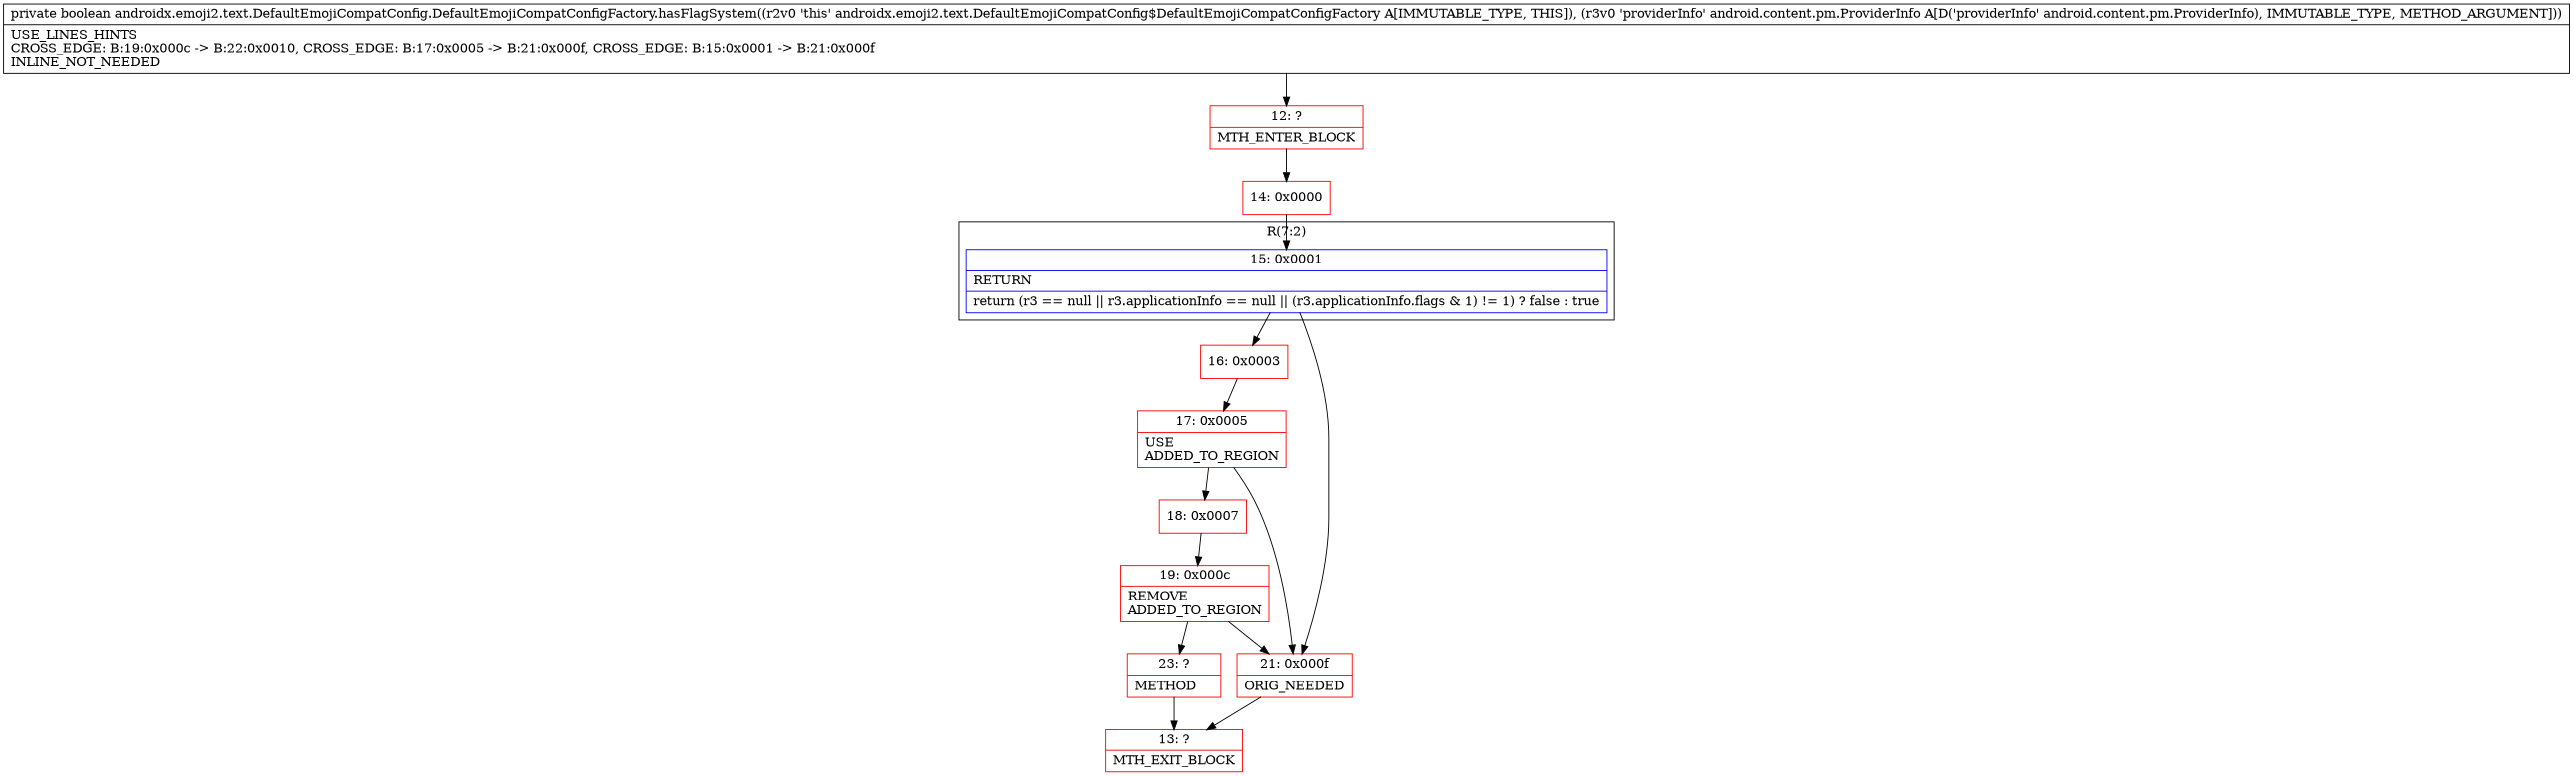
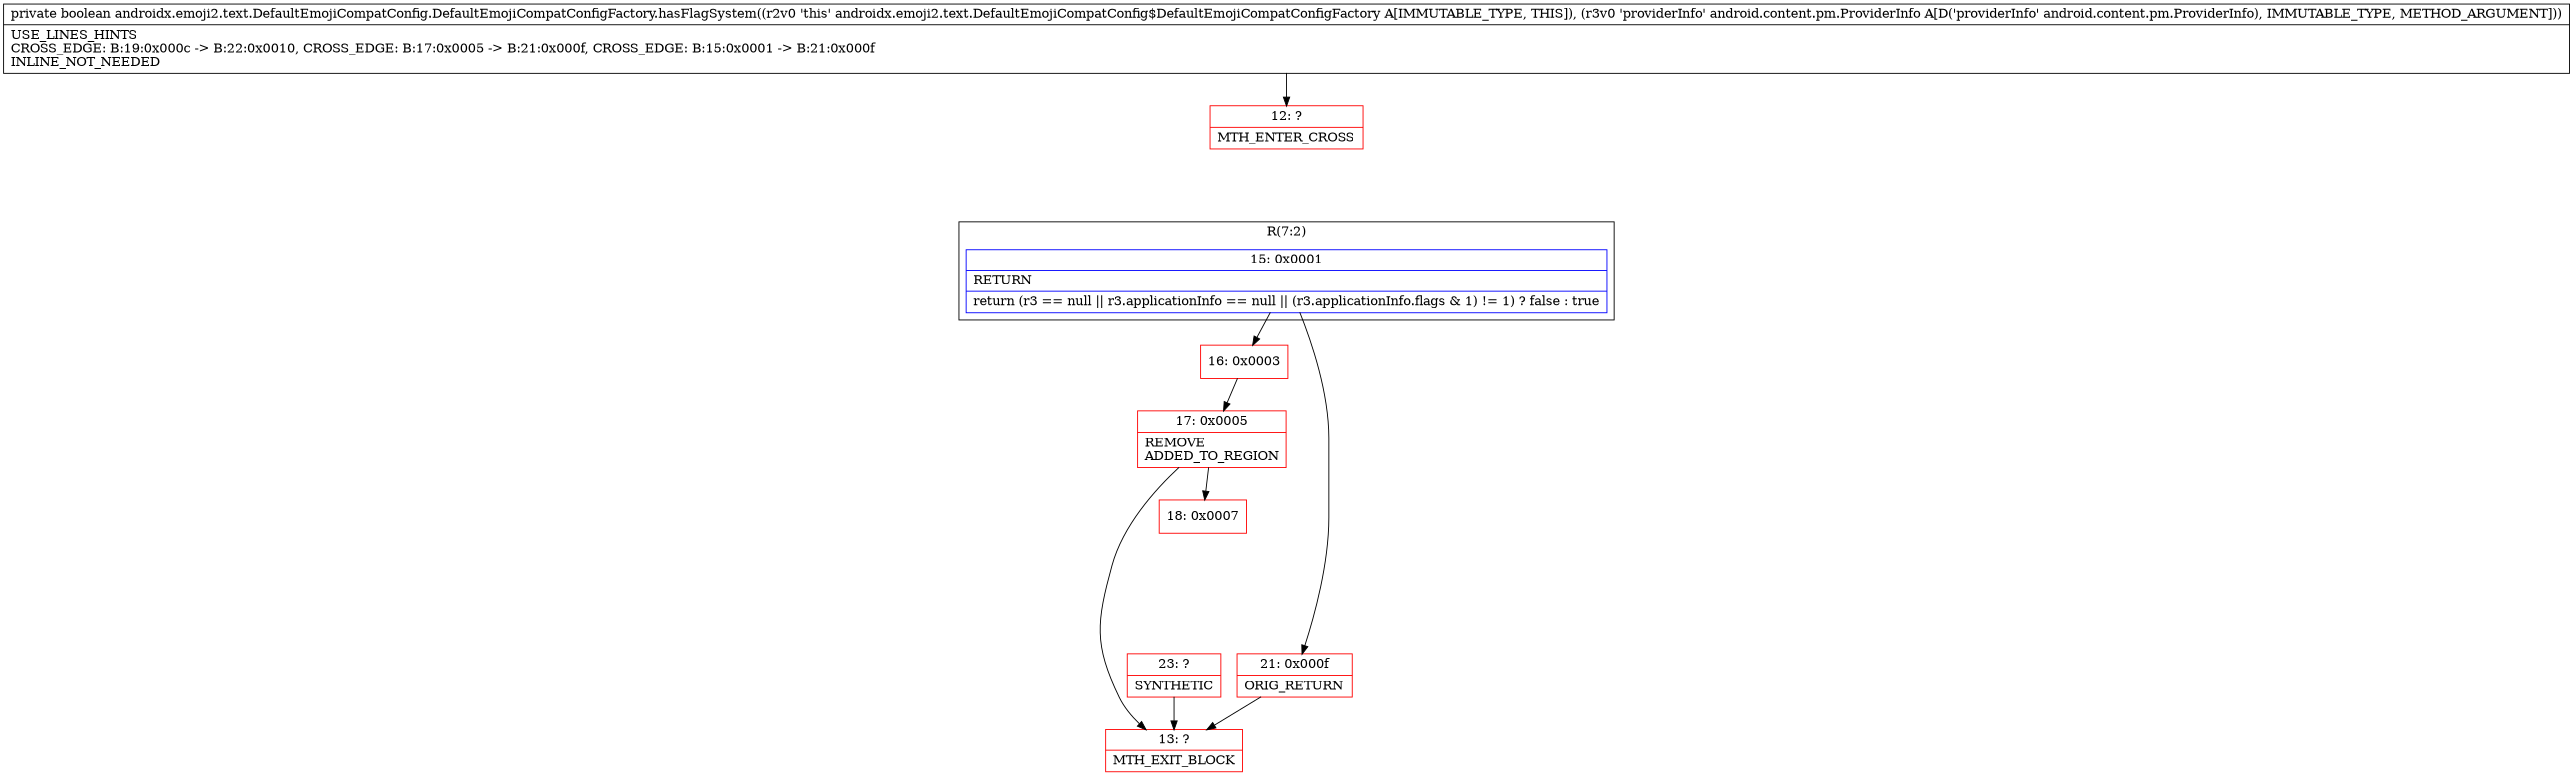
  digraph {
    node [color=red shape=record]
    n1 [color=blue label="{15\:\ 0x0001|RETURN\l|return (r3 == null \|\| r3.applicationInfo == null \|\| (r3.applicationInfo.flags & 1) != 1) ? false : true\l}"]
    n2 [label="{16\:\ 0x0003}"]
-   n3 [label="{21\:\ 0x000f|ORIG_NEEDED\l}"]
-   n4 [label="{17\:\ 0x0005|USE\lADDED_TO_REGION\l}"]
+   n3 [label="{21\:\ 0x000f|ORIG_RETURN\l}"]
+   n4 [label="{17\:\ 0x0005|REMOVE\lADDED_TO_REGION\l}"]
    n5 [label="{13\:\ ?|MTH_EXIT_BLOCK\l}"]
-   n6 [label="{12\:\ ?|MTH_ENTER_BLOCK\l}"]
-   n7 [label="{14\:\ 0x0000}"]
+   n6 [label="{12\:\ ?|MTH_ENTER_CROSS\l}"]
    n8 [label="{18\:\ 0x0007}"]
-   n9 [label="{19\:\ 0x000c|REMOVE\lADDED_TO_REGION\l}"]
-   n10 [label="{23\:\ ?|METHOD\l}"]
+   n10 [label="{23\:\ ?|SYNTHETIC\l}"]
    n11 [label="{private boolean androidx.emoji2.text.DefaultEmojiCompatConfig.DefaultEmojiCompatConfigFactory.hasFlagSystem((r2v0 'this' androidx.emoji2.text.DefaultEmojiCompatConfig$DefaultEmojiCompatConfigFactory A[IMMUTABLE_TYPE, THIS]), (r3v0 'providerInfo' android.content.pm.ProviderInfo A[D('providerInfo' android.content.pm.ProviderInfo), IMMUTABLE_TYPE, METHOD_ARGUMENT]))  | USE_LINES_HINTS\lCROSS_EDGE: B:19:0x000c \-\> B:22:0x0010, CROSS_EDGE: B:17:0x0005 \-\> B:21:0x000f, CROSS_EDGE: B:15:0x0001 \-\> B:21:0x000f\lINLINE_NOT_NEEDED\l}" color=""]
    subgraph cluster_1 {
      label="R(7:2)"
      n1
    }
    n1 -> n2
    n1 -> n3
    n2 -> n4
    n3 -> n5
-   n4 -> n3
+   n4 -> n5
    n4 -> n8
-   n6 -> n7
-   n7 -> n1
-   n8 -> n9
-   n9 -> n3
-   n9 -> n10
    n10 -> n5
    n11 -> n6
  }
